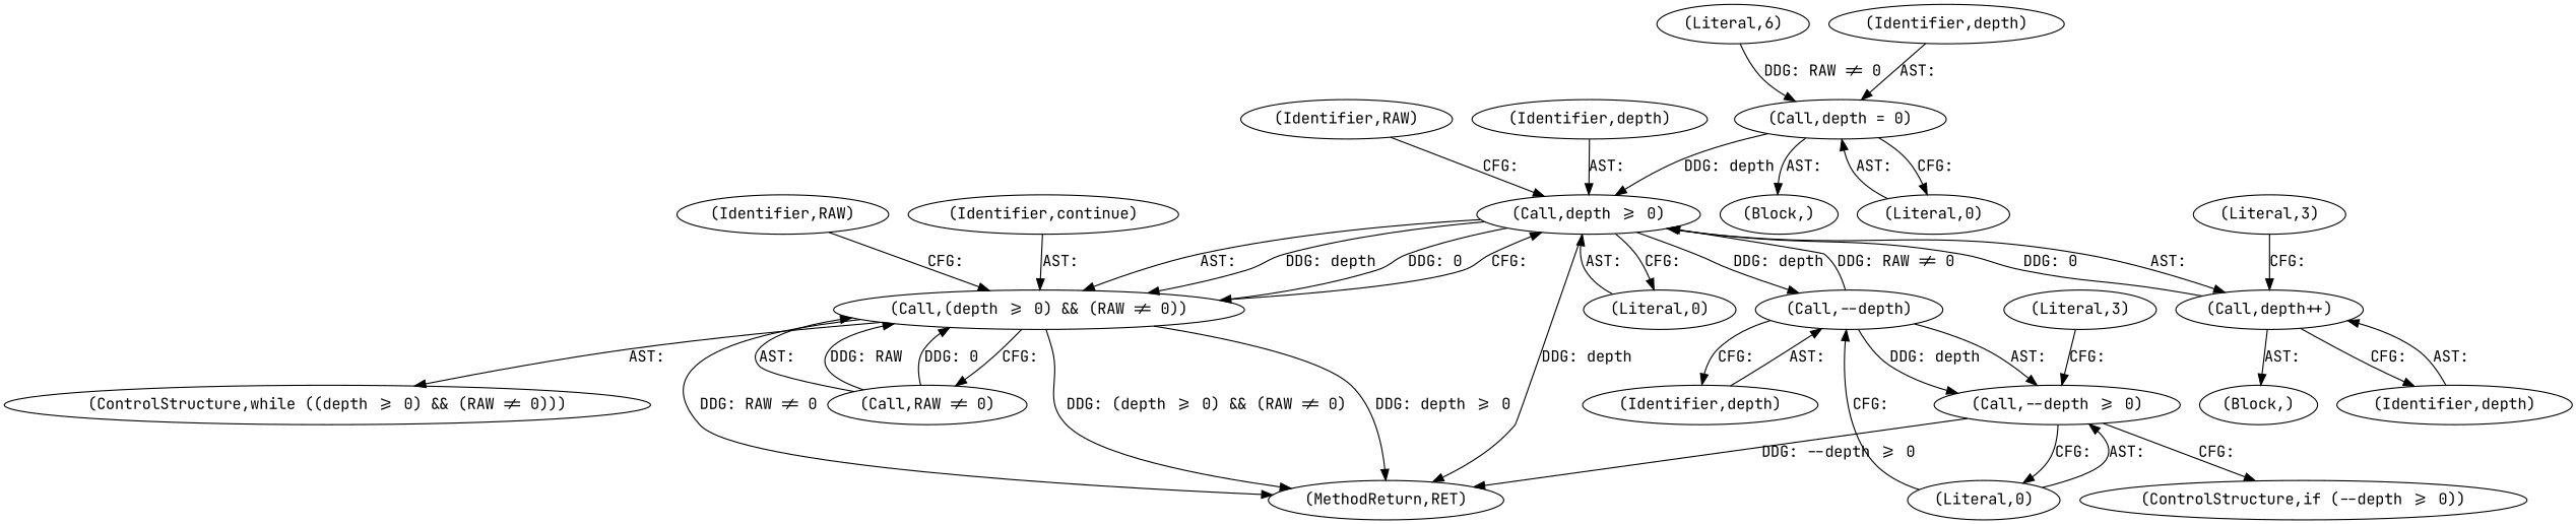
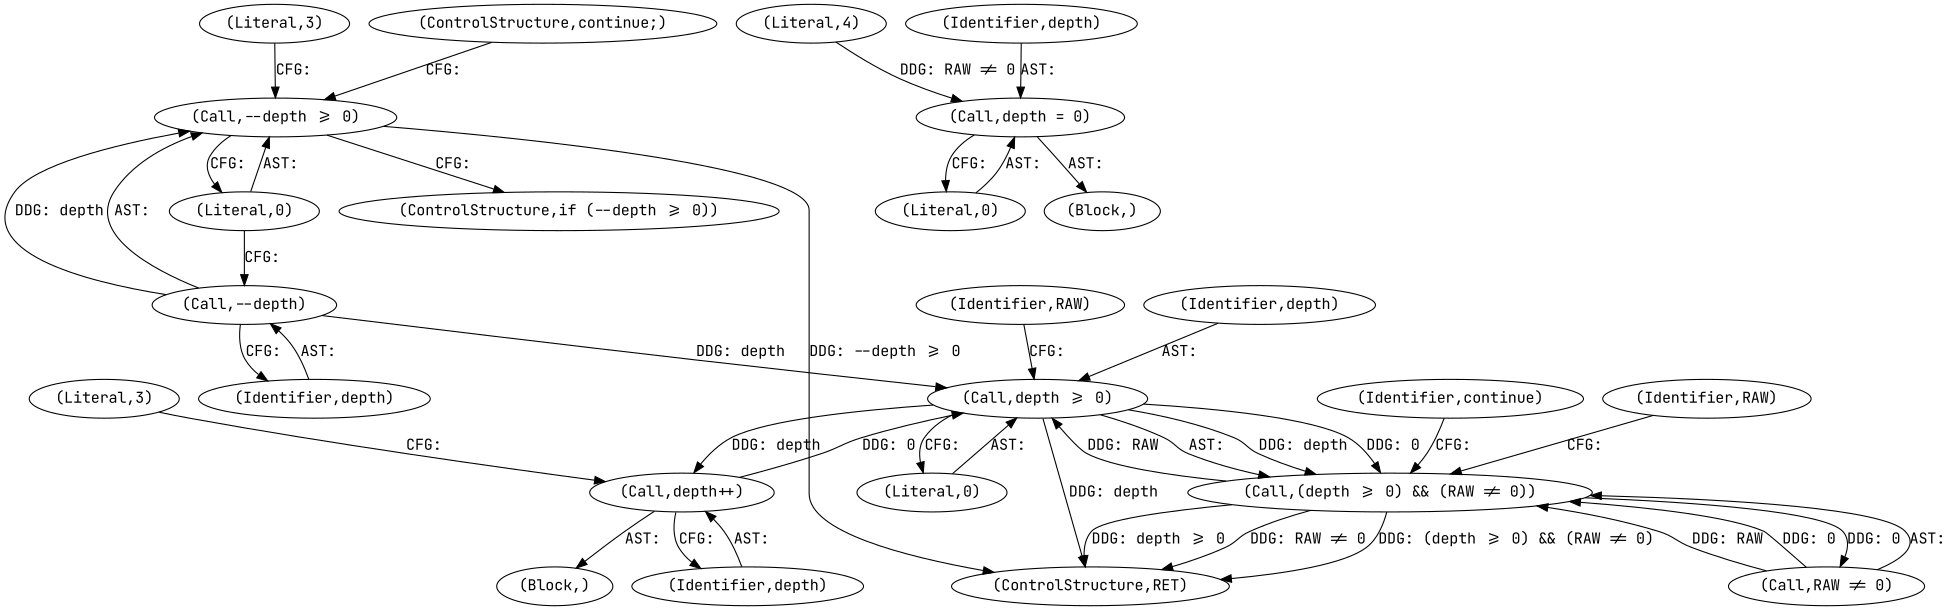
  digraph {
    fontname="JetBrains Mono"
    node [fontname="JetBrains Mono"]
    edge [fontname="JetBrains Mono"]
    n1 [label="(Call,depth >= 0)"]
    n2 [label="(Call,depth++)"]
    n3 [label="(Call,--depth)"]
    n4 [label="(Call,(depth >= 0) && (RAW != 0))"]
-   n5 [label="(MethodReturn,RET)"]
+   n5 [label="(ControlStructure,RET)"]
    n6 [label="(Literal,0)"]
    n7 [label="(Block,)"]
    n8 [label="(Identifier,depth)"]
    n9 [label="(Call,--depth >= 0)"]
    n10 [label="(Identifier,depth)"]
    n11 [label="(Call,RAW != 0)"]
-   n12 [label="(ControlStructure,while ((depth >= 0) && (RAW != 0)))"]
    n13 [label="(Call,depth = 0)"]
    n14 [label="(Literal,0)"]
    n15 [label="(Block,)"]
    n16 [label="(ControlStructure,if (--depth >= 0))"]
    n17 [label="(Literal,0)"]
    n18 [label="(Identifier,RAW)"]
-   n19 [label="(Literal,6)"]
+   n19 [label="(Literal,4)"]
    n20 [label="(Identifier,continue)"]
    n21 [label="(Identifier,depth)"]
    n22 [label="(Literal,3)"]
    n23 [label="(Identifier,depth)"]
    n24 [label="(Identifier,RAW)"]
    n25 [label="(Literal,3)"]
-   n1 -> n2 [label="AST: "]
-   n1 -> n3 [label="DDG: depth"]
+   n26 [label="(ControlStructure,continue;)"]
+   n1 -> n2 [label="DDG: depth"]
    n1 -> n4 [label="AST: "]
    n1 -> n4 [label="DDG: depth"]
    n1 -> n4 [label="DDG: 0"]
    n1 -> n5 [label="DDG: depth"]
    n1 -> n6 [label="CFG: "]
    n2 -> n1 [label="DDG: 0"]
    n2 -> n7 [label="AST: "]
    n2 -> n8 [label="CFG: "]
-   n3 -> n1 [label="DDG: RAW != 0"]
+   n3 -> n1 [label="DDG: depth"]
    n3 -> n9 [label="AST: "]
    n3 -> n9 [label="DDG: depth"]
    n3 -> n10 [label="CFG: "]
-   n4 -> n1 [label="CFG: "]
+   n4 -> n1 [label="DDG: RAW"]
    n4 -> n5 [label="DDG: depth >= 0"]
    n4 -> n5 [label="DDG: RAW != 0"]
    n4 -> n5 [label="DDG: (depth >= 0) && (RAW != 0)"]
-   n4 -> n11 [label="CFG: "]
-   n4 -> n12 [label="AST: "]
+   n4 -> n11 [label="DDG: 0"]
    n6 -> n1 [label="AST: "]
    n8 -> n2 [label="AST: "]
    n9 -> n5 [label="DDG: --depth >= 0"]
    n9 -> n16 [label="CFG: "]
    n9 -> n17 [label="CFG: "]
    n10 -> n3 [label="AST: "]
    n11 -> n4 [label="AST: "]
    n11 -> n4 [label="DDG: RAW"]
    n11 -> n4 [label="DDG: 0"]
-   n13 -> n1 [label="DDG: depth"]
    n13 -> n14 [label="CFG: "]
    n13 -> n15 [label="AST: "]
    n14 -> n13 [label="AST: "]
    n17 -> n3 [label="CFG: "]
    n17 -> n9 [label="AST: "]
    n18 -> n1 [label="CFG: "]
    n19 -> n13 [label="DDG: RAW != 0"]
-   n20 -> n4 [label="AST: "]
+   n20 -> n4 [label="CFG: "]
    n21 -> n13 [label="AST: "]
    n22 -> n2 [label="CFG: "]
    n23 -> n1 [label="AST: "]
    n24 -> n4 [label="CFG: "]
    n25 -> n9 [label="CFG: "]
+   n26 -> n9 [label="CFG: "]
  }
